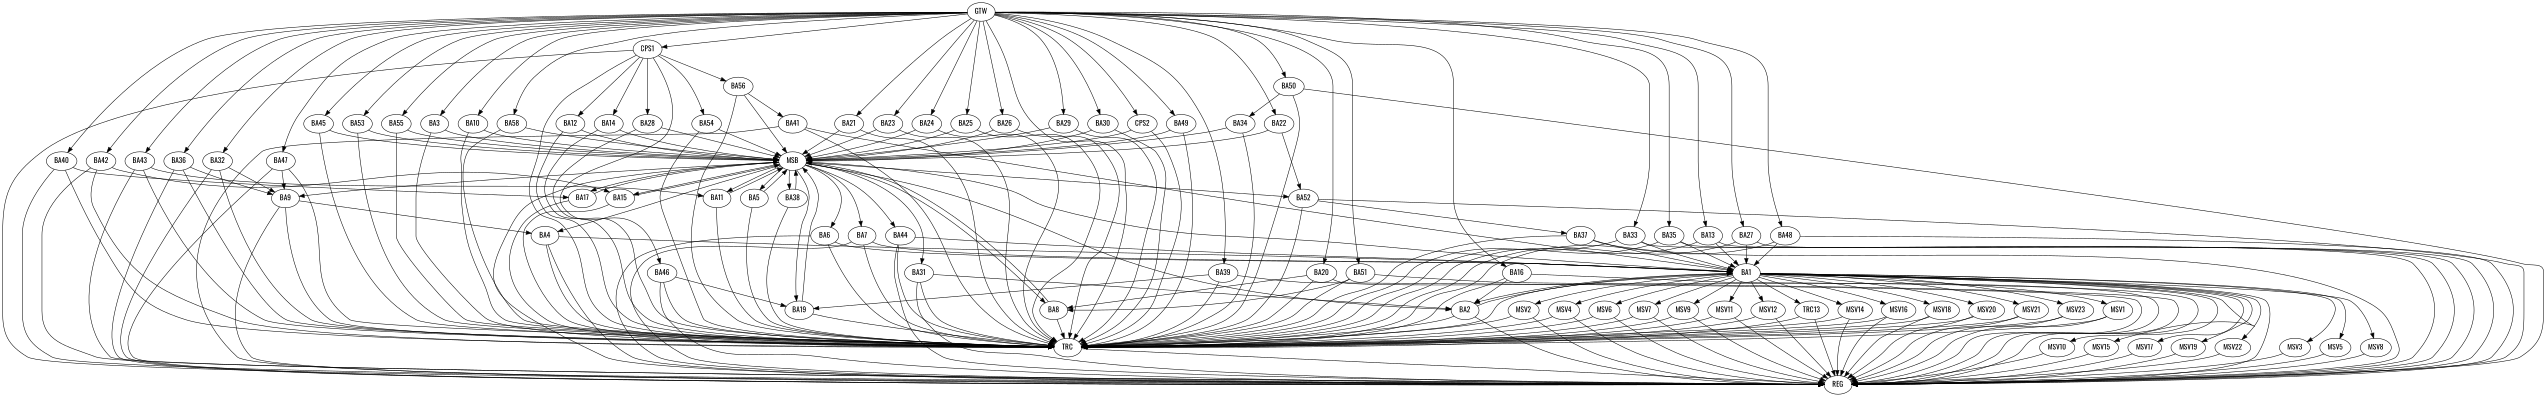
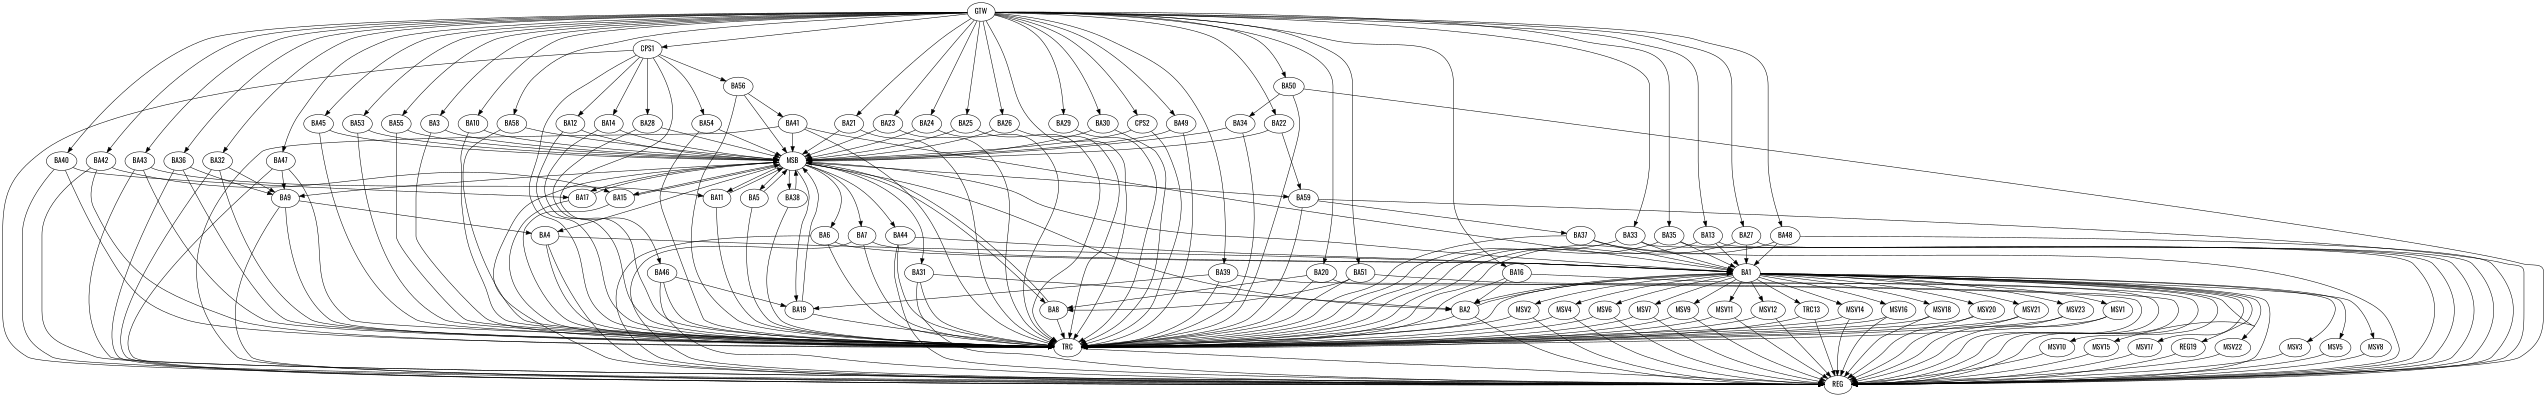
  strict digraph {
    fontname=Oswald
    node [fontname=Oswald]
    edge [fontname=Oswald]
    n1 [label=BA1]
    n2 [label=BA2]
    n3 [label=REG]
    n4 [label=TRC]
    n5 [label=MSV1]
    n6 [label=MSV2]
    n7 [label=MSV3]
    n8 [label=MSV4]
    n9 [label=MSV5]
    n10 [label=MSV6]
    n11 [label=MSV7]
    n12 [label=MSV8]
    n13 [label=MSV9]
    n14 [label=MSV10]
    n15 [label=MSV11]
    n16 [label=MSV12]
    n17 [label=TRC13]
    n18 [label=MSV14]
    n19 [label=MSV15]
    n20 [label=MSV16]
    n21 [label=MSV17]
    n22 [label=MSV18]
-   n23 [label=MSV19]
+   n23 [label=REG19]
    n24 [label=MSV20]
    n25 [label=MSV21]
    n26 [label=MSV22]
    n27 [label=MSV23]
    n28 [label=BA3]
    n29 [label=MSB]
    n30 [label=BA4]
    n31 [label=BA5]
    n32 [label=BA6]
    n33 [label=BA7]
    n34 [label=BA8]
    n35 [label=BA9]
    n36 [label=BA11]
    n37 [label=BA15]
    n38 [label=BA17]
    n39 [label=BA19]
    n40 [label=BA31]
    n41 [label=BA38]
    n42 [label=BA44]
-   n43 [label=BA52]
+   n43 [label=BA59]
    n44 [label=BA10]
    n45 [label=BA12]
    n46 [label=BA13]
    n47 [label=BA14]
    n48 [label=BA16]
    n49 [label=BA58]
    n50 [label=BA20]
    n51 [label=BA21]
    n52 [label=BA22]
    n53 [label=BA23]
    n54 [label=BA24]
    n55 [label=BA25]
    n56 [label=BA26]
    n57 [label=BA27]
    n58 [label=BA28]
    n59 [label=BA29]
    n60 [label=BA30]
    n61 [label=BA32]
    n62 [label=BA33]
    n63 [label=BA34]
    n64 [label=BA35]
    n65 [label=BA36]
    n66 [label=BA37]
    n67 [label=BA39]
    n68 [label=BA40]
    n69 [label=BA41]
    n70 [label=BA42]
    n71 [label=BA43]
    n72 [label=BA45]
    n73 [label=BA46]
    n74 [label=BA47]
    n75 [label=BA48]
    n76 [label=BA49]
    n77 [label=BA50]
    n78 [label=BA51]
    n79 [label=BA53]
    n80 [label=BA54]
    n81 [label=BA55]
    n82 [label=BA56]
    n83 [label=CPS1]
    n84 [label=CPS2]
    n85 [label=GTW]
    n1 -> n2
    n1 -> n3
    n1 -> n4
    n1 -> n5
    n1 -> n6
    n1 -> n7
    n1 -> n8
    n1 -> n9
    n1 -> n10
    n1 -> n11
    n1 -> n12
    n1 -> n13
    n1 -> n14
    n1 -> n15
    n1 -> n16
    n1 -> n17
    n1 -> n18
    n1 -> n19
    n1 -> n20
    n1 -> n21
    n1 -> n22
    n1 -> n23
    n1 -> n24
    n1 -> n25
    n1 -> n26
    n1 -> n27
    n2 -> n1
    n2 -> n3
    n2 -> n4
    n4 -> n3
    n5 -> n3
    n5 -> n4
    n6 -> n3
    n6 -> n4
    n7 -> n3
    n8 -> n3
    n8 -> n4
    n9 -> n3
    n10 -> n3
    n10 -> n4
    n11 -> n3
    n11 -> n4
    n12 -> n3
    n13 -> n3
    n13 -> n4
    n14 -> n3
    n15 -> n3
    n15 -> n4
    n16 -> n3
    n16 -> n4
    n17 -> n3
    n17 -> n4
    n18 -> n3
    n18 -> n4
    n19 -> n3
    n20 -> n3
    n20 -> n4
    n21 -> n3
    n22 -> n3
    n22 -> n4
    n23 -> n3
    n24 -> n3
    n24 -> n4
    n25 -> n3
    n25 -> n4
    n26 -> n3
    n27 -> n3
    n27 -> n4
    n28 -> n4
    n28 -> n29
    n29 -> n1
    n29 -> n2
    n29 -> n3
    n29 -> n30
    n29 -> n31
    n29 -> n32
    n29 -> n33
    n29 -> n34
    n29 -> n35
    n29 -> n36
    n29 -> n37
    n29 -> n38
    n29 -> n39
    n29 -> n40
    n29 -> n41
    n29 -> n42
    n29 -> n43
    n30 -> n1
    n30 -> n3
    n30 -> n4
    n31 -> n4
    n31 -> n29
    n32 -> n1
    n32 -> n3
    n32 -> n4
    n33 -> n1
    n33 -> n3
    n33 -> n4
    n34 -> n4
    n34 -> n29
    n35 -> n3
    n35 -> n4
    n35 -> n30
    n36 -> n4
    n36 -> n29
    n37 -> n4
    n37 -> n29
    n38 -> n4
    n38 -> n29
    n39 -> n4
    n39 -> n29
    n40 -> n2
    n40 -> n3
    n40 -> n4
    n41 -> n4
    n41 -> n29
    n42 -> n1
    n42 -> n3
    n42 -> n4
    n43 -> n3
    n43 -> n4
    n43 -> n66
    n44 -> n4
    n44 -> n29
    n45 -> n4
    n45 -> n29
    n46 -> n1
    n46 -> n3
    n46 -> n4
    n47 -> n4
    n47 -> n29
    n48 -> n2
    n48 -> n3
    n48 -> n4
    n49 -> n4
    n49 -> n29
    n50 -> n3
    n50 -> n4
    n50 -> n34
    n51 -> n4
    n51 -> n29
    n52 -> n29
    n52 -> n43
    n53 -> n4
    n53 -> n29
    n54 -> n4
    n54 -> n29
    n55 -> n4
    n55 -> n29
    n56 -> n4
    n56 -> n29
    n57 -> n1
    n57 -> n3
    n57 -> n4
    n58 -> n4
    n58 -> n29
    n59 -> n4
-   n59 -> n29
+   n69 -> n29
    n60 -> n4
    n60 -> n29
    n61 -> n3
    n61 -> n4
    n61 -> n35
    n62 -> n1
    n62 -> n3
    n62 -> n4
    n63 -> n4
    n63 -> n29
    n64 -> n1
    n64 -> n3
    n64 -> n4
    n65 -> n3
    n65 -> n4
    n65 -> n35
    n66 -> n1
    n66 -> n3
    n66 -> n4
    n67 -> n3
    n67 -> n4
    n67 -> n39
    n68 -> n3
    n68 -> n4
    n68 -> n38
    n69 -> n1
    n69 -> n3
    n69 -> n4
    n70 -> n3
    n70 -> n4
    n70 -> n37
    n71 -> n3
    n71 -> n4
    n71 -> n36
    n72 -> n4
    n72 -> n29
    n73 -> n3
    n73 -> n4
    n73 -> n39
    n74 -> n3
    n74 -> n4
    n74 -> n35
    n75 -> n1
    n75 -> n3
    n75 -> n4
    n76 -> n4
    n76 -> n29
    n77 -> n3
    n77 -> n4
    n77 -> n63
    n78 -> n3
    n78 -> n4
    n78 -> n34
    n79 -> n4
    n79 -> n29
    n80 -> n4
    n80 -> n29
    n81 -> n4
    n81 -> n29
    n82 -> n4
    n82 -> n29
    n82 -> n69
    n83 -> n3
    n83 -> n4
    n83 -> n45
    n83 -> n47
    n83 -> n58
    n83 -> n73
    n83 -> n80
    n83 -> n82
    n84 -> n4
    n84 -> n29
    n85 -> n4
    n85 -> n28
    n85 -> n44
    n85 -> n46
    n85 -> n48
    n85 -> n49
    n85 -> n50
    n85 -> n51
    n85 -> n52
    n85 -> n53
    n85 -> n54
    n85 -> n55
    n85 -> n56
    n85 -> n57
    n85 -> n59
    n85 -> n60
    n85 -> n61
    n85 -> n62
    n85 -> n64
    n85 -> n65
    n85 -> n67
    n85 -> n68
    n85 -> n70
    n85 -> n71
    n85 -> n72
    n85 -> n74
    n85 -> n75
    n85 -> n76
    n85 -> n77
    n85 -> n78
    n85 -> n79
    n85 -> n81
    n85 -> n83
    n85 -> n84
  }
